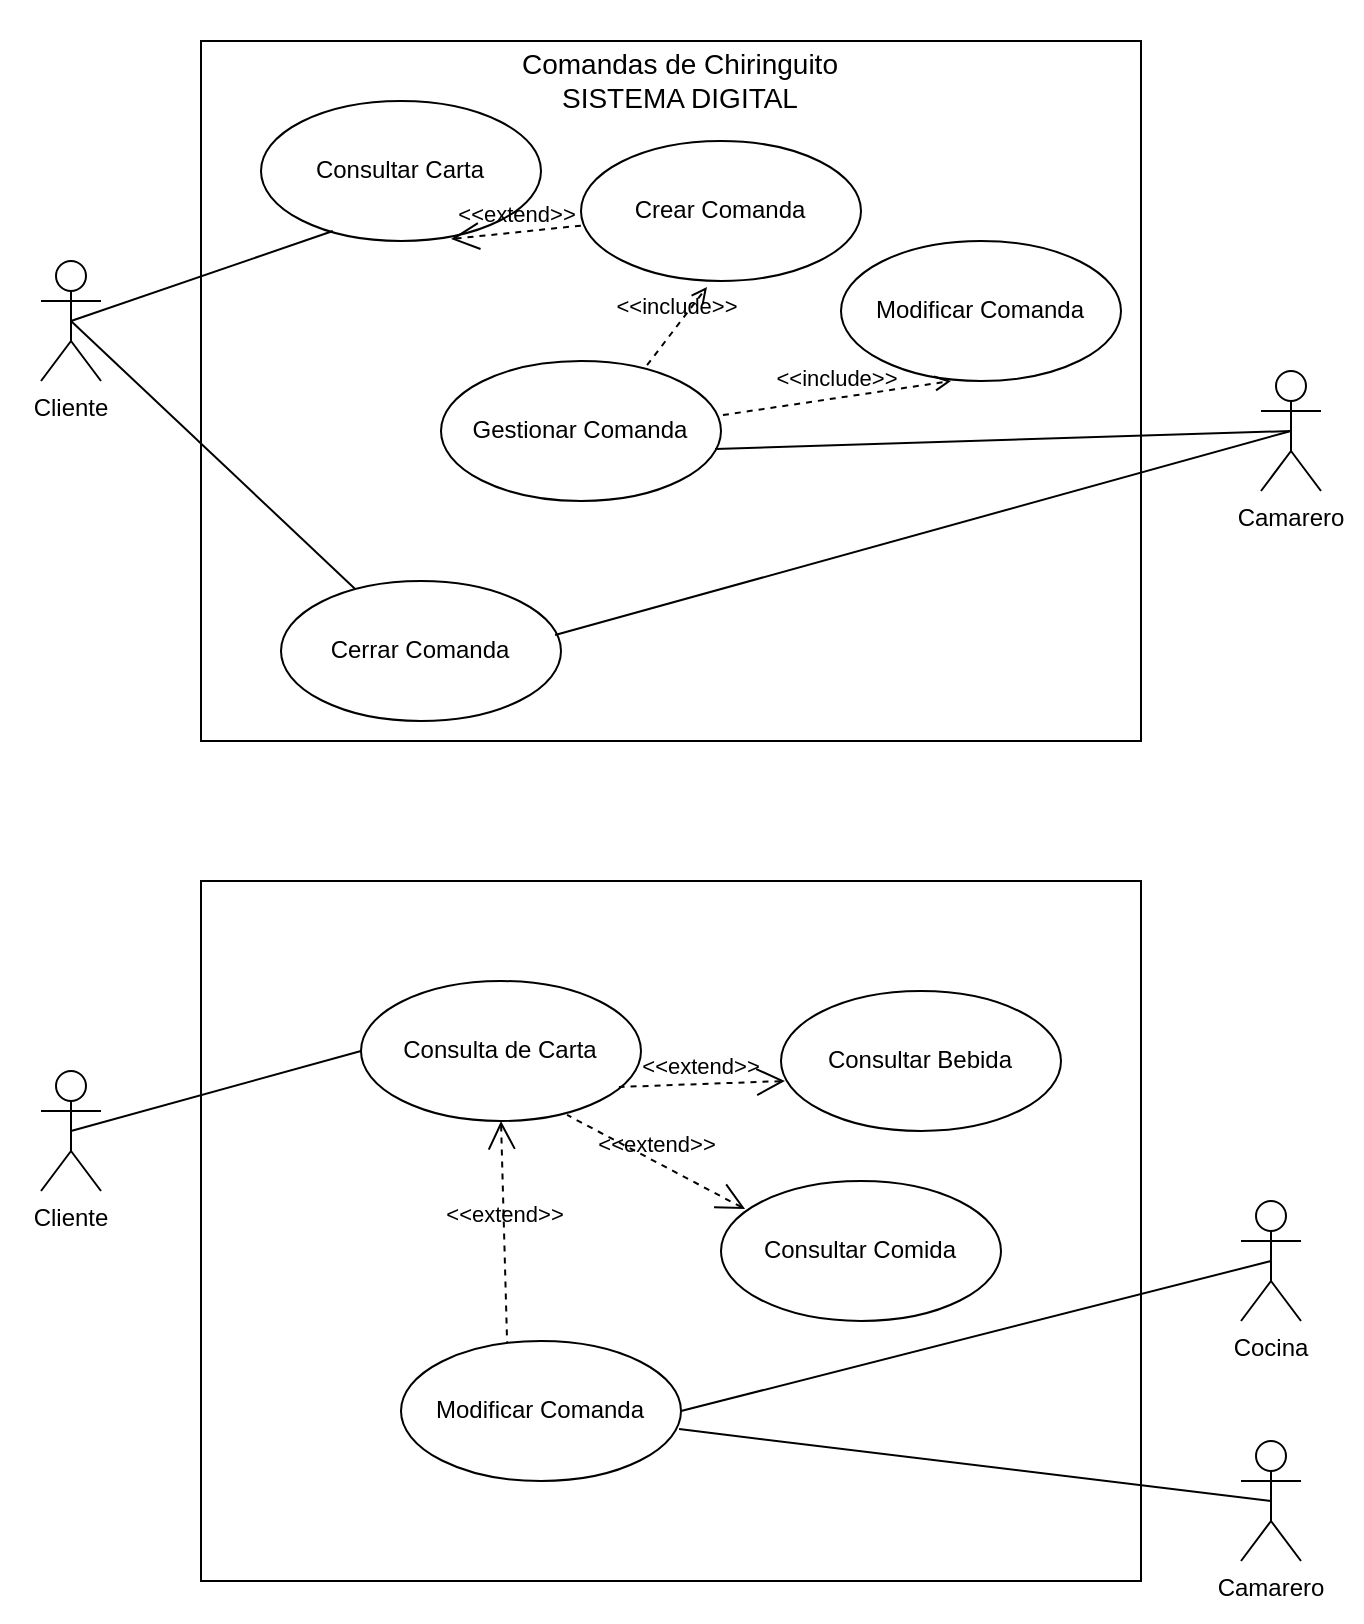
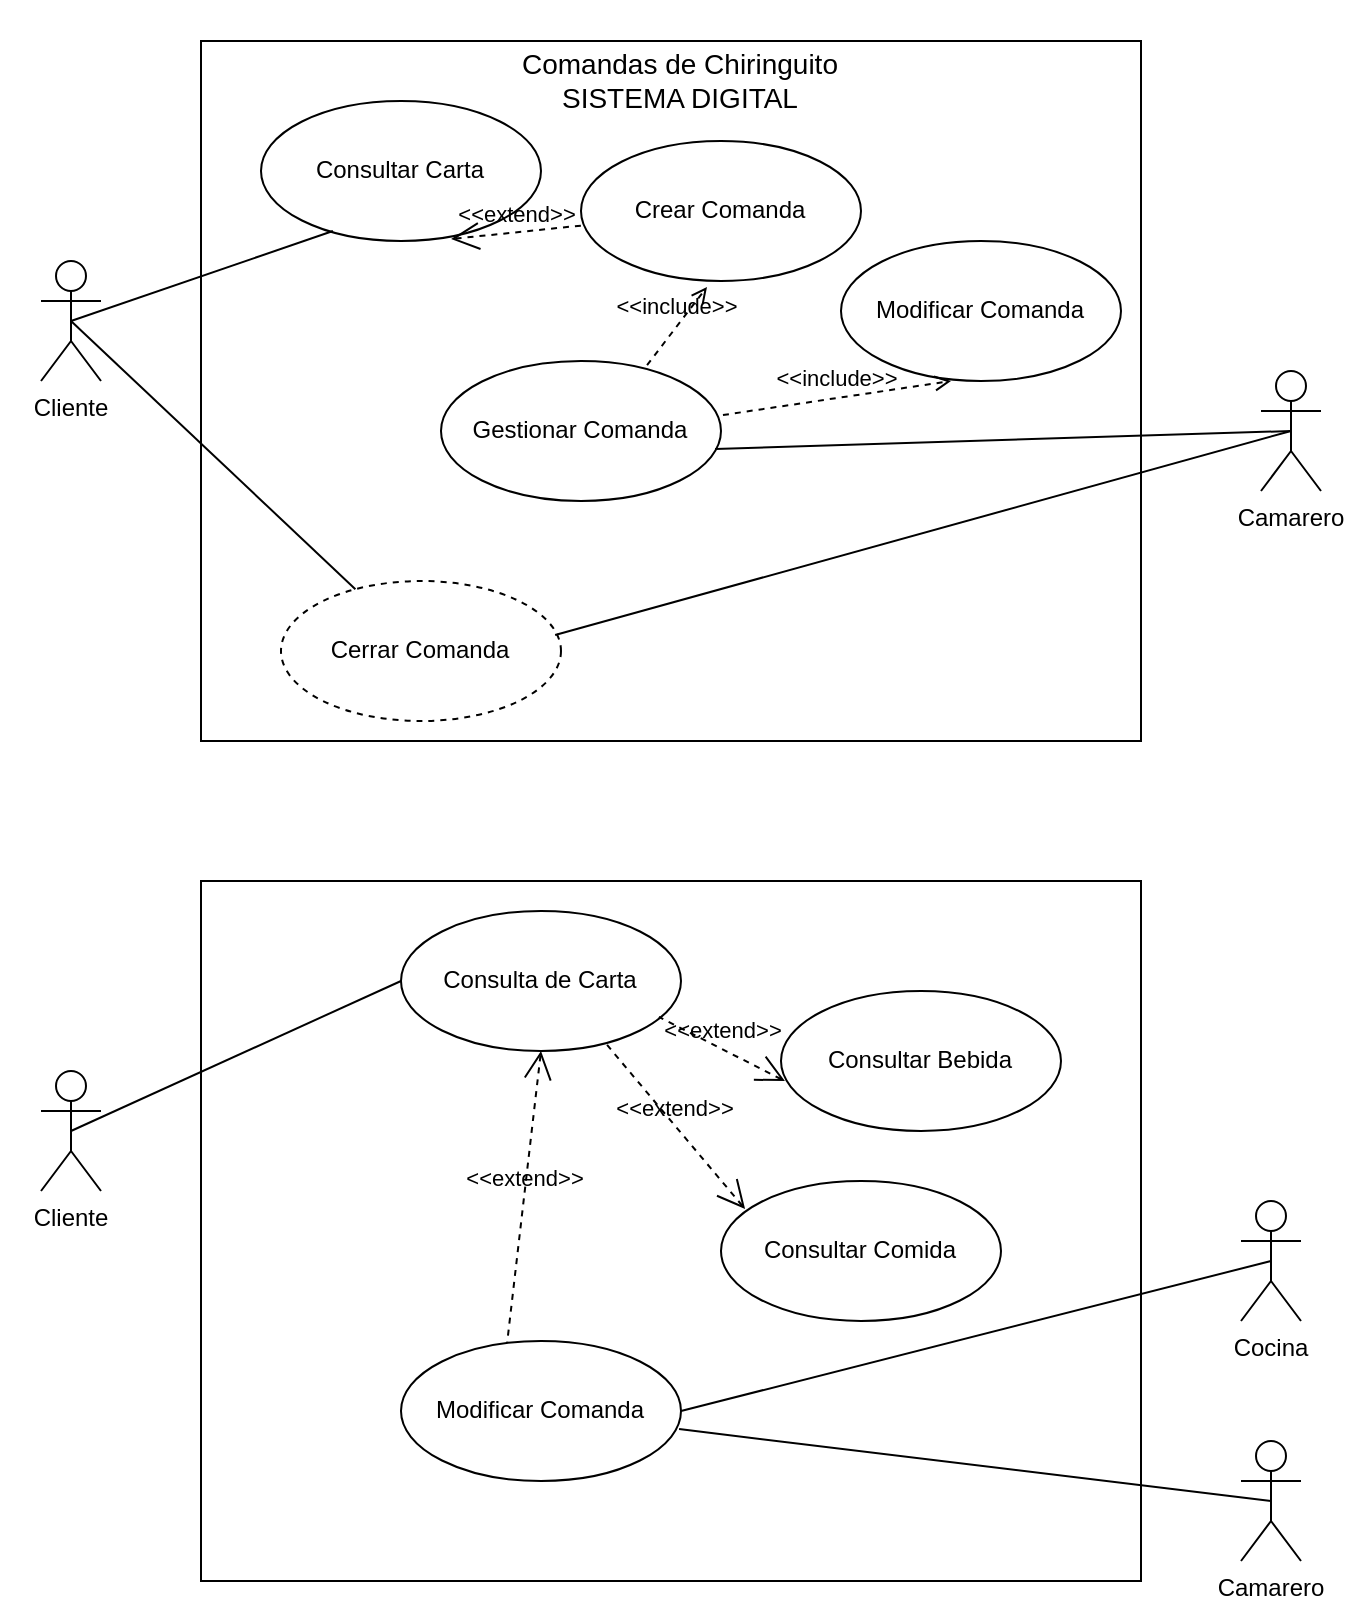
  <mxCell id="0" />
  <mxCell id="1" parent="0" />
  <mxCell id="2" value="" style="group" vertex="1" connectable="0" parent="1"><mxGeometry x="120" y="20" width="470" height="350" as="geometry" /></mxCell>
  <mxCell id="3" value="" style="rounded=0;whiteSpace=wrap;html=1;fillColor=none;" vertex="1" parent="2"><mxGeometry x="-20" width="470" height="350" as="geometry" /></mxCell>
  <mxCell id="4" value="&lt;font style=&quot;font-size: 14px&quot;&gt;Comandas de Chiringuito&lt;br&gt;SISTEMA DIGITAL&lt;br&gt;&lt;/font&gt;" style="text;html=1;strokeColor=none;fillColor=none;align=center;verticalAlign=middle;whiteSpace=wrap;rounded=0;" vertex="1" parent="2"><mxGeometry x="130" width="180" height="40" as="geometry" /></mxCell>
  <mxCell id="5" value="Gestionar Comanda" style="ellipse;whiteSpace=wrap;html=1;" vertex="1" parent="2"><mxGeometry x="100" y="160" width="140" height="70" as="geometry" /></mxCell>
  <mxCell id="6" value="Modificar Comanda" style="ellipse;whiteSpace=wrap;html=1;" vertex="1" parent="2"><mxGeometry x="300" y="100" width="140" height="70" as="geometry" /></mxCell>
- <mxCell id="7" value="Cerrar Comanda" style="ellipse;whiteSpace=wrap;html=1;" vertex="1" parent="2"><mxGeometry x="20" y="270" width="140" height="70" as="geometry" /></mxCell>
+ <mxCell id="7" value="Cerrar Comanda" style="ellipse;whiteSpace=wrap;html=1;dashed=1;" vertex="1" parent="2"><mxGeometry x="20" y="270" width="140" height="70" as="geometry" /></mxCell>
  <mxCell id="8" value="Crear Comanda" style="ellipse;whiteSpace=wrap;html=1;" vertex="1" parent="2"><mxGeometry x="170" y="50" width="140" height="70" as="geometry" /></mxCell>
  <mxCell id="9" value="&amp;lt;&amp;lt;include&amp;gt;&amp;gt;" style="edgeStyle=none;html=1;endArrow=open;verticalAlign=bottom;dashed=1;labelBackgroundColor=none;entryX=0.393;entryY=1;entryDx=0;entryDy=0;exitX=1.007;exitY=0.386;exitDx=0;exitDy=0;entryPerimeter=0;exitPerimeter=0;" edge="1" parent="2" source="5" target="6"><mxGeometry width="160" relative="1" as="geometry"><mxPoint x="120" y="150" as="sourcePoint" /><mxPoint x="280" y="150" as="targetPoint" /></mxGeometry></mxCell>
  <mxCell id="10" value="&amp;lt;&amp;lt;include&amp;gt;&amp;gt;" style="edgeStyle=none;html=1;endArrow=open;verticalAlign=bottom;dashed=1;labelBackgroundColor=none;entryX=0.45;entryY=1.043;entryDx=0;entryDy=0;exitX=0.736;exitY=0.029;exitDx=0;exitDy=0;exitPerimeter=0;entryPerimeter=0;" edge="1" parent="2" source="5" target="8"><mxGeometry width="160" relative="1" as="geometry"><mxPoint x="120" y="150" as="sourcePoint" /><mxPoint x="280" y="150" as="targetPoint" /></mxGeometry></mxCell>
  <mxCell id="11" value="Consultar Carta" style="ellipse;whiteSpace=wrap;html=1;" vertex="1" parent="2"><mxGeometry x="10" y="30" width="140" height="70" as="geometry" /></mxCell>
  <mxCell id="12" value="&amp;lt;&amp;lt;extend&amp;gt;&amp;gt;" style="edgeStyle=none;html=1;startArrow=open;endArrow=none;startSize=12;verticalAlign=bottom;dashed=1;labelBackgroundColor=none;exitX=0.679;exitY=0.986;exitDx=0;exitDy=0;exitPerimeter=0;" edge="1" parent="2" source="11" target="8"><mxGeometry width="160" relative="1" as="geometry"><mxPoint x="170" y="166.406" as="sourcePoint" /><mxPoint x="249.692" y="110" as="targetPoint" /></mxGeometry></mxCell>
  <mxCell id="13" value="Cliente" style="shape=umlActor;html=1;verticalLabelPosition=bottom;verticalAlign=top;align=center;" vertex="1" parent="1"><mxGeometry x="20" y="130" width="30" height="60" as="geometry" /></mxCell>
  <mxCell id="14" value="Camarero" style="shape=umlActor;html=1;verticalLabelPosition=bottom;verticalAlign=top;align=center;" vertex="1" parent="1"><mxGeometry x="630" y="185" width="30" height="60" as="geometry" /></mxCell>
  <mxCell id="15" value="" style="endArrow=none;html=1;strokeWidth=1;exitX=0.5;exitY=0.5;exitDx=0;exitDy=0;exitPerimeter=0;entryX=0.257;entryY=0.929;entryDx=0;entryDy=0;entryPerimeter=0;" edge="1" parent="1" source="13" target="11"><mxGeometry width="50" height="50" relative="1" as="geometry"><mxPoint x="290" y="260" as="sourcePoint" /><mxPoint x="260" y="126" as="targetPoint" /></mxGeometry></mxCell>
  <mxCell id="16" value="" style="endArrow=none;html=1;strokeWidth=1;entryX=0.5;entryY=0.5;entryDx=0;entryDy=0;entryPerimeter=0;exitX=0.979;exitY=0.629;exitDx=0;exitDy=0;exitPerimeter=0;" edge="1" parent="1" source="5" target="14"><mxGeometry width="50" height="50" relative="1" as="geometry"><mxPoint x="290" y="260" as="sourcePoint" /><mxPoint x="340" y="210" as="targetPoint" /></mxGeometry></mxCell>
  <mxCell id="17" value="" style="endArrow=none;html=1;strokeWidth=1;entryX=0.5;entryY=0.5;entryDx=0;entryDy=0;entryPerimeter=0;" edge="1" parent="1" source="7" target="13"><mxGeometry width="50" height="50" relative="1" as="geometry"><mxPoint x="290" y="190" as="sourcePoint" /><mxPoint x="340" y="140" as="targetPoint" /></mxGeometry></mxCell>
  <mxCell id="18" value="" style="endArrow=none;html=1;strokeWidth=1;entryX=0.5;entryY=0.5;entryDx=0;entryDy=0;entryPerimeter=0;exitX=0.979;exitY=0.386;exitDx=0;exitDy=0;exitPerimeter=0;" edge="1" parent="1" source="7" target="14"><mxGeometry width="50" height="50" relative="1" as="geometry"><mxPoint x="290" y="190" as="sourcePoint" /><mxPoint x="340" y="140" as="targetPoint" /></mxGeometry></mxCell>
  <mxCell id="19" value="" style="group" vertex="1" connectable="0" parent="1"><mxGeometry x="100" y="440" width="470" height="350" as="geometry" /></mxCell>
  <mxCell id="20" value="" style="rounded=0;whiteSpace=wrap;html=1;fillColor=none;" vertex="1" parent="19"><mxGeometry width="470" height="350" as="geometry" /></mxCell>
- <mxCell id="21" value="Consulta de Carta" style="ellipse;whiteSpace=wrap;html=1;" vertex="1" parent="19"><mxGeometry x="80" y="50" width="140" height="70" as="geometry" /></mxCell>
+ <mxCell id="21" value="Consulta de Carta" style="ellipse;whiteSpace=wrap;html=1;" vertex="1" parent="19"><mxGeometry x="100" y="15" width="140" height="70" as="geometry" /></mxCell>
  <mxCell id="22" value="Consultar Comida" style="ellipse;whiteSpace=wrap;html=1;" vertex="1" parent="19"><mxGeometry x="260" y="150" width="140" height="70" as="geometry" /></mxCell>
  <mxCell id="23" value="Consultar Bebida" style="ellipse;whiteSpace=wrap;html=1;" vertex="1" parent="19"><mxGeometry x="290" y="55" width="140" height="70" as="geometry" /></mxCell>
  <mxCell id="24" value="&amp;lt;&amp;lt;extend&amp;gt;&amp;gt;" style="edgeStyle=none;html=1;startArrow=open;endArrow=none;startSize=12;verticalAlign=bottom;dashed=1;labelBackgroundColor=none;entryX=0.736;entryY=0.957;entryDx=0;entryDy=0;entryPerimeter=0;exitX=0.086;exitY=0.2;exitDx=0;exitDy=0;exitPerimeter=0;" edge="1" parent="19" source="22" target="21"><mxGeometry width="160" relative="1" as="geometry"><mxPoint x="180" y="126.406" as="sourcePoint" /><mxPoint x="259.692" y="70" as="targetPoint" /></mxGeometry></mxCell>
  <mxCell id="25" value="&amp;lt;&amp;lt;extend&amp;gt;&amp;gt;" style="edgeStyle=none;html=1;startArrow=open;endArrow=none;startSize=12;verticalAlign=bottom;dashed=1;labelBackgroundColor=none;entryX=0.921;entryY=0.757;entryDx=0;entryDy=0;entryPerimeter=0;exitX=0.014;exitY=0.643;exitDx=0;exitDy=0;exitPerimeter=0;" edge="1" parent="19" source="23" target="21"><mxGeometry width="160" relative="1" as="geometry"><mxPoint x="180" y="126.406" as="sourcePoint" /><mxPoint x="259.692" y="70" as="targetPoint" /></mxGeometry></mxCell>
  <mxCell id="26" value="Modificar Comanda" style="ellipse;whiteSpace=wrap;html=1;" vertex="1" parent="19"><mxGeometry x="100" y="230" width="140" height="70" as="geometry" /></mxCell>
  <mxCell id="27" value="&amp;lt;&amp;lt;extend&amp;gt;&amp;gt;" style="edgeStyle=none;html=1;startArrow=open;endArrow=none;startSize=12;verticalAlign=bottom;dashed=1;labelBackgroundColor=none;entryX=0.379;entryY=0.014;entryDx=0;entryDy=0;entryPerimeter=0;exitX=0.5;exitY=1;exitDx=0;exitDy=0;" edge="1" parent="19" source="21" target="26"><mxGeometry width="160" relative="1" as="geometry"><mxPoint x="190" y="106.406" as="sourcePoint" /><mxPoint x="269.692" y="50" as="targetPoint" /></mxGeometry></mxCell>
  <mxCell id="28" value="Cliente" style="shape=umlActor;html=1;verticalLabelPosition=bottom;verticalAlign=top;align=center;" vertex="1" parent="1"><mxGeometry x="20" y="535" width="30" height="60" as="geometry" /></mxCell>
  <mxCell id="29" value="" style="endArrow=none;html=1;strokeWidth=1;exitX=0.5;exitY=0.5;exitDx=0;exitDy=0;exitPerimeter=0;entryX=0;entryY=0.5;entryDx=0;entryDy=0;" edge="1" parent="1" source="28" target="21"><mxGeometry width="50" height="50" relative="1" as="geometry"><mxPoint x="270" y="570" as="sourcePoint" /><mxPoint x="320" y="520" as="targetPoint" /></mxGeometry></mxCell>
  <mxCell id="30" value="Cocina" style="shape=umlActor;html=1;verticalLabelPosition=bottom;verticalAlign=top;align=center;" vertex="1" parent="1"><mxGeometry x="620" y="600" width="30" height="60" as="geometry" /></mxCell>
  <mxCell id="31" value="Camarero" style="shape=umlActor;html=1;verticalLabelPosition=bottom;verticalAlign=top;align=center;" vertex="1" parent="1"><mxGeometry x="620" y="720" width="30" height="60" as="geometry" /></mxCell>
  <mxCell id="32" value="" style="endArrow=none;html=1;strokeWidth=1;exitX=0.993;exitY=0.629;exitDx=0;exitDy=0;exitPerimeter=0;entryX=0.5;entryY=0.5;entryDx=0;entryDy=0;entryPerimeter=0;" edge="1" parent="1" source="26" target="31"><mxGeometry width="50" height="50" relative="1" as="geometry"><mxPoint x="310" y="640" as="sourcePoint" /><mxPoint x="360" y="590" as="targetPoint" /></mxGeometry></mxCell>
  <mxCell id="33" value="" style="endArrow=none;html=1;strokeWidth=1;entryX=0.5;entryY=0.5;entryDx=0;entryDy=0;entryPerimeter=0;exitX=1;exitY=0.5;exitDx=0;exitDy=0;" edge="1" parent="1" source="26" target="30"><mxGeometry width="50" height="50" relative="1" as="geometry"><mxPoint x="310" y="640" as="sourcePoint" /><mxPoint x="360" y="590" as="targetPoint" /></mxGeometry></mxCell>
